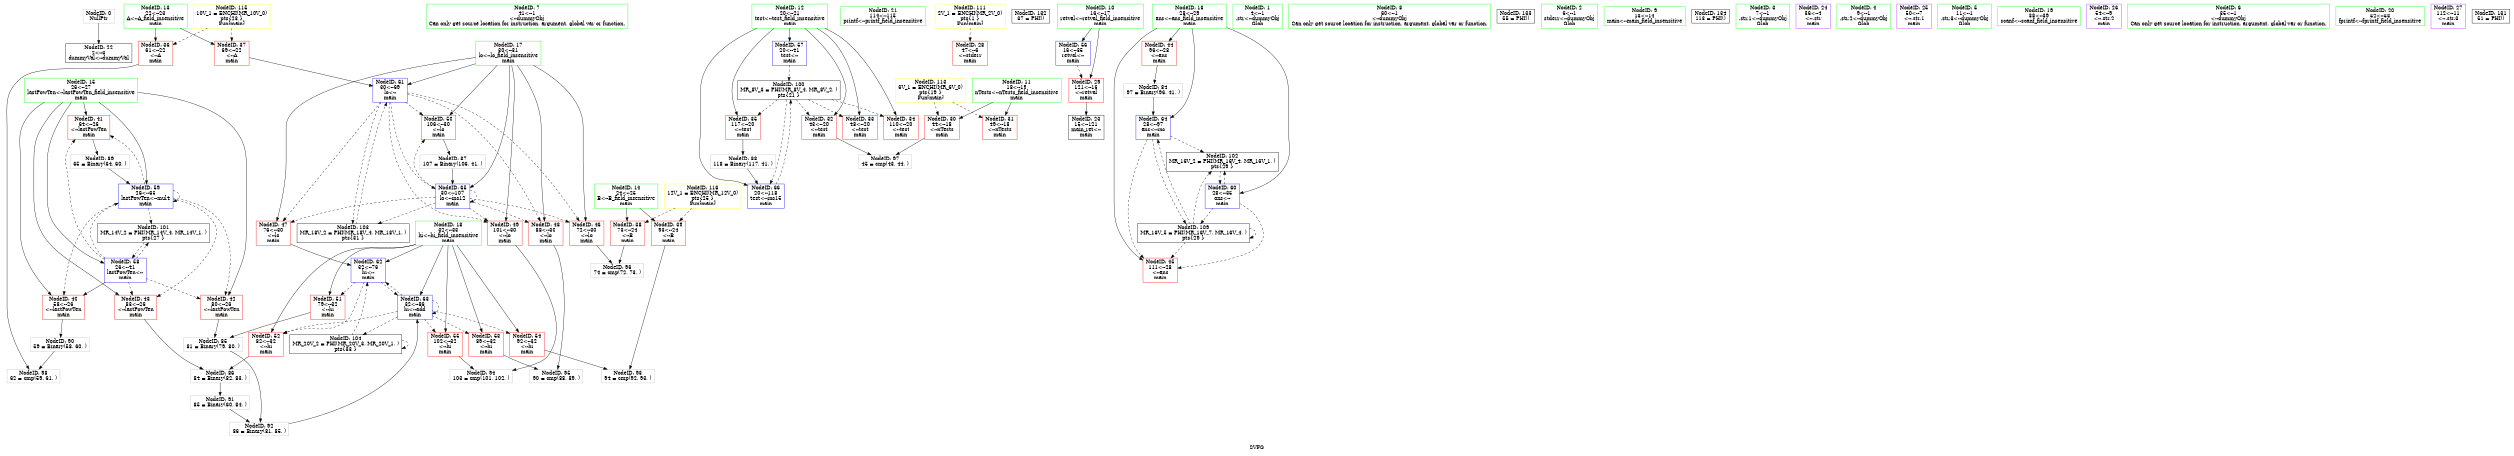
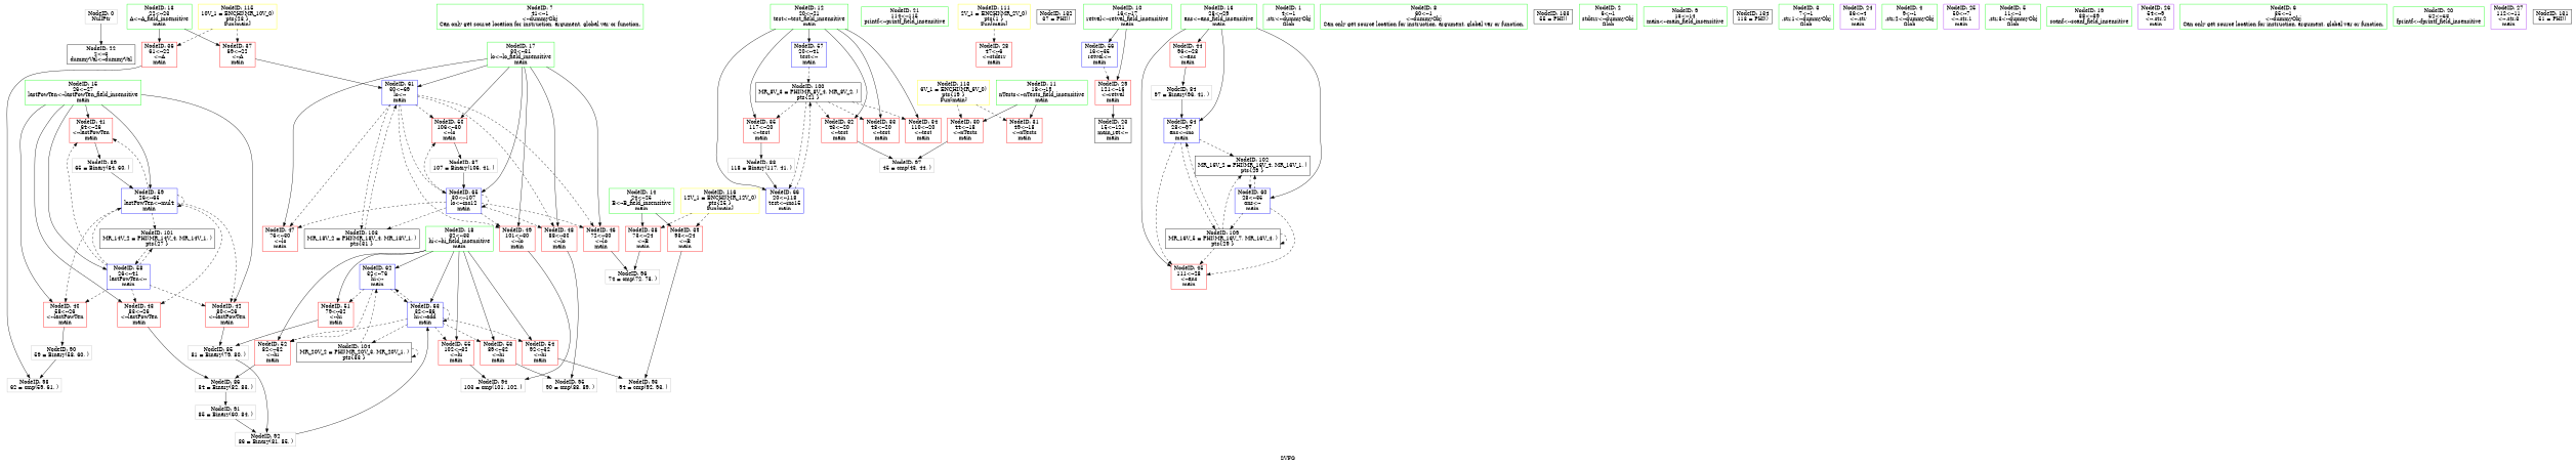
  digraph {
    label=SVFG
    node [color=red shape=record]
    edge [style=solid]
    n1 [color=grey label="{NodeID: 0\nNullPtr}"]
    n2 [color=black label="{NodeID: 22\n2\<--3\ndummyVal\<--dummyVal\n}"]
    n3 [color=grey label="{NodeID: 90\n59 = Binary(58, 60, )\n}"]
    n4 [color=grey label="{NodeID: 98\n62 = cmp(59, 61, )\n}"]
    n5 [color=green label="{NodeID: 7\n41\<--1\n\<--dummyObj\nCan only get source location for instruction, argument, global var or function.}"]
    n6 [color=grey label="{NodeID: 97\n45 = cmp(43, 44, )\n}"]
    n7 [color=green label="{NodeID: 14\n24\<--25\nB\<--B_field_insensitive\nmain\n}"]
    n8 [label="{NodeID: 38\n73\<--24\n\<--B\nmain\n}"]
    n9 [label="{NodeID: 39\n93\<--24\n\<--B\nmain\n}"]
    n10 [color=grey label="{NodeID: 96\n74 = cmp(72, 73, )\n}"]
    n11 [color=grey label="{NodeID: 93\n94 = cmp(92, 93, )\n}"]
    n12 [color=black label="{NodeID: 104\nMR_20V_2 = PHI(MR_20V_3, MR_20V_1, )\npts\{33 \}\n}"]
    n13 [color=blue label="{NodeID: 62\n32\<--76\nhi\<--\nmain\n}"]
    n14 [color=blue label="{NodeID: 63\n32\<--86\nhi\<--add\nmain\n}"]
    n15 [label="{NodeID: 51\n79\<--32\n\<--hi\nmain\n}"]
    n16 [label="{NodeID: 52\n82\<--32\n\<--hi\nmain\n}"]
    n17 [label="{NodeID: 53\n89\<--32\n\<--hi\nmain\n}"]
    n18 [label="{NodeID: 54\n92\<--32\n\<--hi\nmain\n}"]
    n19 [label="{NodeID: 55\n102\<--32\n\<--hi\nmain\n}"]
    n20 [color=grey label="{NodeID: 85\n81 = Binary(79, 80, )\n}"]
    n21 [color=grey label="{NodeID: 86\n84 = Binary(82, 83, )\n}"]
    n22 [color=green label="{NodeID: 21\n114\<--115\nprintf\<--printf_field_insensitive\n}"]
    n23 [color=yellow label="{NodeID: 111\n2V_1 = ENCHI(MR_2V_0)\npts\{1 \}\nFun[main]}" style=double]
    n24 [label="{NodeID: 28\n47\<--6\n\<--stderr\nmain\n}"]
    n25 [label="{NodeID: 35\n117\<--20\n\<--test\nmain\n}"]
    n26 [color=grey label="{NodeID: 88\n118 = Binary(117, 41, )\n}"]
    n27 [color=blue label="{NodeID: 66\n20\<--118\ntest\<--inc15\nmain\n}"]
    n28 [color=black label="{NodeID: 100\nMR_8V_3 = PHI(MR_8V_4, MR_8V_2, )\npts\{21 \}\n}"]
    n29 [label="{NodeID: 42\n80\<--26\n\<--lastPowTen\nmain\n}"]
    n30 [color=grey label="{NodeID: 92\n86 = Binary(81, 85, )\n}"]
    n31 [color=black label="{NodeID: 132\n37 = PHI()\n}"]
    n32 [label="{NodeID: 49\n101\<--30\n\<--lo\nmain\n}"]
    n33 [color=grey label="{NodeID: 94\n103 = cmp(101, 102, )\n}"]
    n34 [color=blue label="{NodeID: 56\n16\<--35\nretval\<--\nmain\n}"]
    n35 [label="{NodeID: 29\n121\<--16\n\<--retval\nmain\n}"]
    n36 [color=black label="{NodeID: 23\n15\<--121\nmain_ret\<--\nmain\n}"]
    n37 [color=grey label="{NodeID: 95\n90 = cmp(88, 89, )\n}"]
    n38 [color=grey label="{NodeID: 91\n85 = Binary(60, 84, )\n}"]
    n39 [color=grey label="{NodeID: 84\n97 = Binary(96, 41, )\n}"]
    n40 [color=blue label="{NodeID: 64\n28\<--97\nans\<--inc\nmain\n}"]
    n41 [label="{NodeID: 45\n111\<--28\n\<--ans\nmain\n}"]
    n42 [color=black label="{NodeID: 102\nMR_16V_2 = PHI(MR_16V_4, MR_16V_1, )\npts\{29 \}\n}"]
    n43 [color=black label="{NodeID: 109\nMR_16V_5 = PHI(MR_16V_7, MR_16V_4, )\npts\{29 \}\n}"]
    n44 [color=blue label="{NodeID: 60\n28\<--35\nans\<--\nmain\n}"]
    n45 [color=green label="{NodeID: 1\n4\<--1\n.str\<--dummyObj\nGlob }"]
    n46 [color=green label="{NodeID: 8\n60\<--1\n\<--dummyObj\nCan only get source location for instruction, argument, global var or function.}"]
    n47 [color=green label="{NodeID: 15\n26\<--27\nlastPowTen\<--lastPowTen_field_insensitive\nmain\n}"]
    n48 [label="{NodeID: 40\n58\<--26\n\<--lastPowTen\nmain\n}"]
    n49 [label="{NodeID: 41\n64\<--26\n\<--lastPowTen\nmain\n}"]
    n50 [label="{NodeID: 43\n83\<--26\n\<--lastPowTen\nmain\n}"]
    n51 [color=blue label="{NodeID: 58\n26\<--41\nlastPowTen\<--\nmain\n}"]
    n52 [color=blue label="{NodeID: 59\n26\<--65\nlastPowTen\<--mul4\nmain\n}"]
    n53 [color=grey label="{NodeID: 89\n65 = Binary(64, 60, )\n}"]
    n54 [color=black label="{NodeID: 101\nMR_14V_2 = PHI(MR_14V_4, MR_14V_1, )\npts\{27 \}\n}"]
    n55 [label="{NodeID: 36\n61\<--22\n\<--A\nmain\n}"]
    n56 [color=black label="{NodeID: 133\n55 = PHI()\n}"]
    n57 [label="{NodeID: 50\n106\<--30\n\<--lo\nmain\n}"]
    n58 [color=grey label="{NodeID: 87\n107 = Binary(106, 41, )\n}"]
    n59 [color=blue label="{NodeID: 65\n30\<--107\nlo\<--inc12\nmain\n}"]
    n60 [label="{NodeID: 46\n72\<--30\n\<--lo\nmain\n}"]
    n61 [label="{NodeID: 47\n76\<--30\n\<--lo\nmain\n}"]
    n62 [label="{NodeID: 48\n88\<--30\n\<--lo\nmain\n}"]
    n63 [color=black label="{NodeID: 103\nMR_18V_2 = PHI(MR_18V_4, MR_18V_1, )\npts\{31 \}\n}"]
    n64 [color=blue label="{NodeID: 57\n20\<--41\ntest\<--\nmain\n}"]
    n65 [label="{NodeID: 32\n43\<--20\n\<--test\nmain\n}"]
    n66 [label="{NodeID: 33\n48\<--20\n\<--test\nmain\n}"]
    n67 [label="{NodeID: 34\n110\<--20\n\<--test\nmain\n}"]
    n68 [label="{NodeID: 44\n96\<--28\n\<--ans\nmain\n}"]
    n69 [color=green label="{NodeID: 2\n6\<--1\nstderr\<--dummyObj\nGlob }"]
    n70 [color=green label="{NodeID: 9\n13\<--14\nmain\<--main_field_insensitive\n}"]
    n71 [color=green label="{NodeID: 16\n28\<--29\nans\<--ans_field_insensitive\nmain\n}"]
    n72 [color=yellow label="{NodeID: 113\n6V_1 = ENCHI(MR_6V_0)\npts\{19 \}\nFun[main]}" style=double]
    n73 [label="{NodeID: 30\n44\<--18\n\<--nTests\nmain\n}"]
    n74 [label="{NodeID: 31\n49\<--18\n\<--nTests\nmain\n}"]
    n75 [label="{NodeID: 37\n69\<--22\n\<--A\nmain\n}"]
    n76 [color=blue label="{NodeID: 61\n30\<--69\nlo\<--\nmain\n}"]
    n77 [color=black label="{NodeID: 134\n113 = PHI()\n}"]
    n78 [color=green label="{NodeID: 3\n7\<--1\n.str.1\<--dummyObj\nGlob }"]
    n79 [color=green label="{NodeID: 10\n16\<--17\nretval\<--retval_field_insensitive\nmain\n}"]
    n80 [color=green label="{NodeID: 17\n30\<--31\nlo\<--lo_field_insensitive\nmain\n}"]
    n81 [color=purple label="{NodeID: 24\n36\<--4\n\<--.str\nmain\n}"]
    n82 [color=green label="{NodeID: 4\n9\<--1\n.str.2\<--dummyObj\nGlob }"]
    n83 [color=green label="{NodeID: 11\n18\<--19\nnTests\<--nTests_field_insensitive\nmain\n}"]
    n84 [color=green label="{NodeID: 18\n32\<--33\nhi\<--hi_field_insensitive\nmain\n}"]
    n85 [color=purple label="{NodeID: 25\n50\<--7\n\<--.str.1\nmain\n}"]
    n86 [color=yellow label="{NodeID: 115\n10V_1 = ENCHI(MR_10V_0)\npts\{23 \}\nFun[main]}" style=double]
    n87 [color=green label="{NodeID: 5\n11\<--1\n.str.3\<--dummyObj\nGlob }"]
    n88 [color=green label="{NodeID: 12\n20\<--21\ntest\<--test_field_insensitive\nmain\n}"]
    n89 [color=green label="{NodeID: 19\n38\<--39\nscanf\<--scanf_field_insensitive\n}"]
    n90 [color=purple label="{NodeID: 26\n54\<--9\n\<--.str.2\nmain\n}"]
    n91 [color=yellow label="{NodeID: 116\n12V_1 = ENCHI(MR_12V_0)\npts\{25 \}\nFun[main]}" style=double]
    n92 [color=green label="{NodeID: 6\n35\<--1\n\<--dummyObj\nCan only get source location for instruction, argument, global var or function.}"]
    n93 [color=green label="{NodeID: 13\n22\<--23\nA\<--A_field_insensitive\nmain\n}"]
    n94 [color=green label="{NodeID: 20\n52\<--53\nfprintf\<--fprintf_field_insensitive\n}"]
    n95 [color=purple label="{NodeID: 27\n112\<--11\n\<--.str.3\nmain\n}"]
    n96 [color=black label="{NodeID: 131\n51 = PHI()\n}"]
    n1 -> n2
    n3 -> n4
    n7 -> n8
    n7 -> n9
    n8 -> n10
    n9 -> n11
    n12 -> n12 [style=dashed]
    n12 -> n13 [style=dashed]
    n13 -> n14 [style=dashed]
    n13 -> n15 [style=dashed]
    n13 -> n16 [style=dashed]
    n14 -> n12 [style=dashed]
    n14 -> n13 [style=dashed]
    n14 -> n14 [style=dashed]
    n14 -> n16 [style=dashed]
    n14 -> n17 [style=dashed]
    n14 -> n18 [style=dashed]
    n14 -> n19 [style=dashed]
    n15 -> n20
    n16 -> n21
    n17 -> n37
    n18 -> n11
    n19 -> n33
    n20 -> n30
    n21 -> n38
    n23 -> n24 [style=dashed]
    n25 -> n26
    n26 -> n27
    n27 -> n28 [style=dashed]
    n28 -> n25 [style=dashed]
    n28 -> n27 [style=dashed]
    n28 -> n65 [style=dashed]
    n28 -> n66 [style=dashed]
    n28 -> n67 [style=dashed]
    n29 -> n20
    n30 -> n14
    n32 -> n33
    n34 -> n35 [style=dashed]
    n35 -> n36
    n38 -> n30
    n39 -> n40
    n40 -> n41 [style=dashed]
    n40 -> n42 [style=dashed]
    n40 -> n43 [style=dashed]
    n42 -> n44 [style=dashed]
    n43 -> n40 [style=dashed]
    n43 -> n41 [style=dashed]
    n43 -> n42 [style=dashed]
    n43 -> n43 [style=dashed]
    n44 -> n41 [style=dashed]
    n44 -> n42 [style=dashed]
    n44 -> n43 [style=dashed]
    n47 -> n29
    n47 -> n48
    n47 -> n49
    n47 -> n50
    n47 -> n51
    n47 -> n52
    n48 -> n3
    n49 -> n53
    n50 -> n21
    n51 -> n29 [style=dashed]
-   n51 -> n48
+   n51 -> n48 [style=dashed]
    n51 -> n49 [style=dashed]
    n51 -> n50 [style=dashed]
    n51 -> n52 [style=dashed]
    n51 -> n54 [style=dashed]
    n52 -> n29 [style=dashed]
    n52 -> n48 [style=dashed]
    n52 -> n49 [style=dashed]
    n52 -> n50 [style=dashed]
    n52 -> n52 [style=dashed]
    n52 -> n54 [style=dashed]
    n53 -> n52
    n54 -> n51 [style=dashed]
    n55 -> n4
    n57 -> n58
    n58 -> n59
    n59 -> n32 [style=dashed]
    n59 -> n57 [style=dashed]
    n59 -> n59 [style=dashed]
    n59 -> n60 [style=dashed]
    n59 -> n61 [style=dashed]
    n59 -> n62 [style=dashed]
    n59 -> n63 [style=dashed]
    n60 -> n10
-   n61 -> n13
    n62 -> n37
    n63 -> n76 [style=dashed]
    n64 -> n28 [style=dashed]
    n65 -> n6
    n68 -> n39
    n71 -> n40
    n71 -> n41
    n71 -> n44
    n71 -> n68
    n72 -> n73 [style=dashed]
    n72 -> n74 [style=dashed]
    n73 -> n6
    n75 -> n76
    n76 -> n32 [style=dashed]
    n76 -> n57 [style=dashed]
    n76 -> n59 [style=dashed]
    n76 -> n60 [style=dashed]
    n76 -> n61 [style=dashed]
    n76 -> n62 [style=dashed]
    n76 -> n63 [style=dashed]
    n79 -> n34
    n79 -> n35
    n80 -> n32
    n80 -> n57
    n80 -> n59
    n80 -> n60
    n80 -> n61
    n80 -> n62
    n80 -> n76
    n83 -> n73
    n83 -> n74
    n84 -> n13
    n84 -> n14
    n84 -> n15
    n84 -> n16
    n84 -> n17
    n84 -> n18
    n84 -> n19
    n86 -> n55 [style=dashed]
    n86 -> n75 [style=dashed]
    n88 -> n25
    n88 -> n27
    n88 -> n64
    n88 -> n65
    n88 -> n66
    n88 -> n67
    n91 -> n8 [style=dashed]
    n91 -> n9 [style=dashed]
    n93 -> n55
    n93 -> n75
  }
